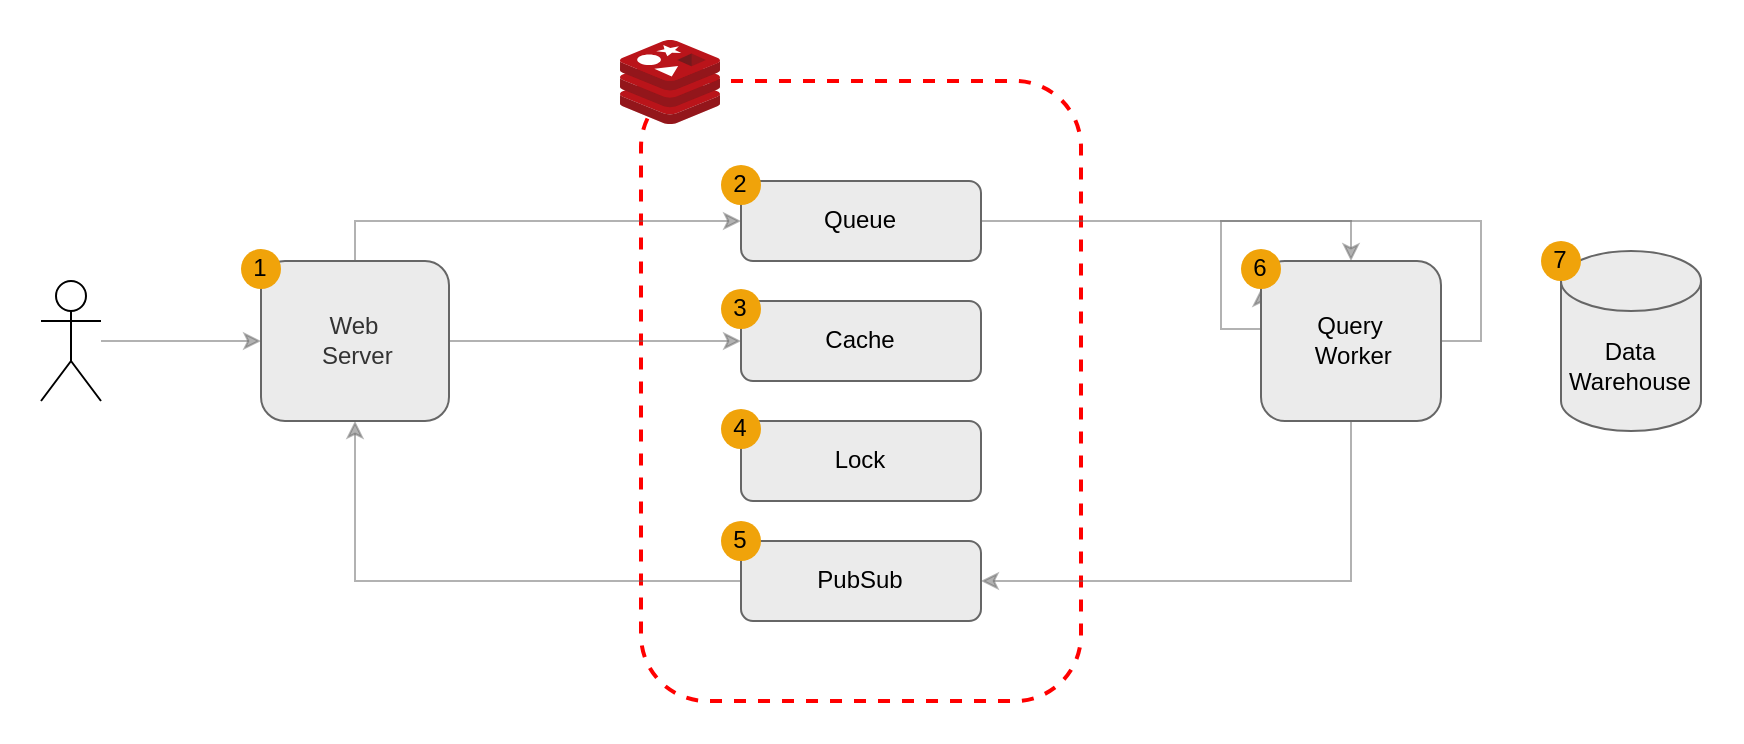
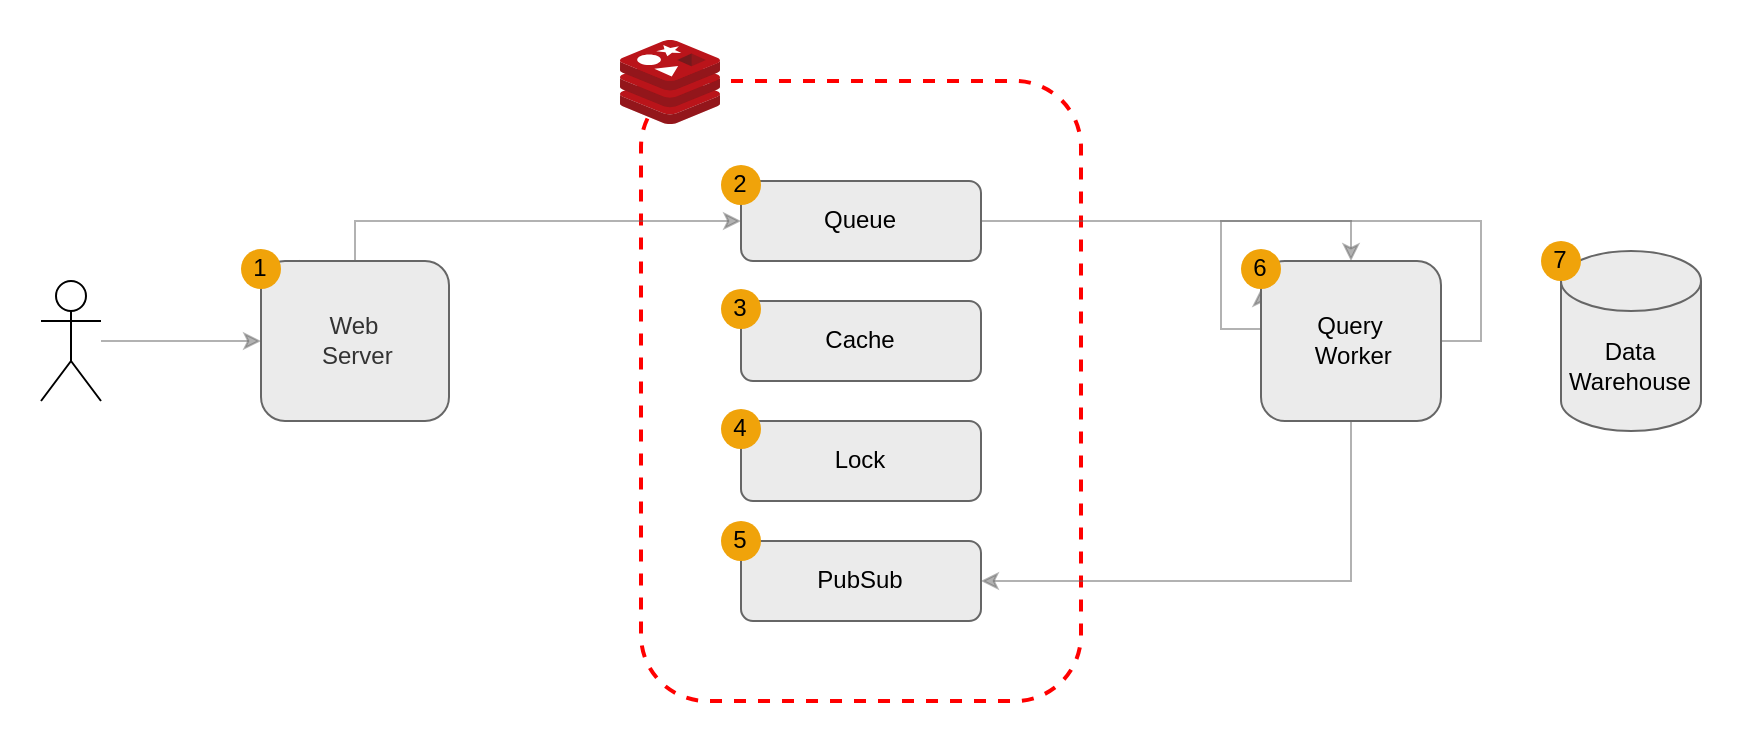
  <mxCell id="0" />
  <mxCell id="1" parent="0" />
  <mxCell id="2" value="" style="rounded=1;whiteSpace=wrap;html=1;dashed=1;strokeWidth=2;strokeColor=#FF0000;" vertex="1" parent="1"><mxGeometry x="320" y="40" width="220" height="310" as="geometry" /></mxCell>
- <mxCell id="3" style="edgeStyle=elbowEdgeStyle;rounded=0;orthogonalLoop=1;jettySize=auto;html=1;exitX=1;exitY=0.5;exitDx=0;exitDy=0;strokeColor=#666666;opacity=50;" edge="1" parent="1" source="5" target="14"><mxGeometry relative="1" as="geometry" /></mxCell>
+ <mxCell id="3" style="edgeStyle=elbowEdgeStyle;rounded=0;orthogonalLoop=1;jettySize=auto;html=1;exitX=1;exitY=0.5;exitDx=0;exitDy=0;strokeColor=#666666;opacity=50;" edge="1" parent="1" source="5" target="19"><mxGeometry relative="1" as="geometry" /></mxCell>
  <mxCell id="4" style="edgeStyle=elbowEdgeStyle;rounded=0;orthogonalLoop=1;jettySize=auto;elbow=vertical;html=1;exitX=0.5;exitY=0;exitDx=0;exitDy=0;entryX=0;entryY=0.5;entryDx=0;entryDy=0;strokeColor=#666666;opacity=50;" edge="1" parent="1" source="5" target="13"><mxGeometry relative="1" as="geometry"><Array as="points"><mxPoint x="270" y="110" /></Array></mxGeometry></mxCell>
  <mxCell id="5" value="Web&lt;br&gt;&amp;nbsp;Server" style="rounded=1;whiteSpace=wrap;html=1;fillColor=#EBEBEB;strokeColor=#666666;fontColor=#333333;" vertex="1" parent="1"><mxGeometry x="130" y="130" width="94" height="80" as="geometry" /></mxCell>
  <mxCell id="6" style="edgeStyle=orthogonalEdgeStyle;rounded=0;orthogonalLoop=1;jettySize=auto;html=1;exitX=1;exitY=0.5;exitDx=0;exitDy=0;strokeColor=#666666;opacity=50;" edge="1" parent="1" source="8" target="24"><mxGeometry relative="1" as="geometry" /></mxCell>
  <mxCell id="7" style="edgeStyle=elbowEdgeStyle;rounded=0;orthogonalLoop=1;jettySize=auto;html=1;exitX=0.5;exitY=1;exitDx=0;exitDy=0;entryX=1;entryY=0.5;entryDx=0;entryDy=0;strokeColor=#666666;opacity=50;" edge="1" parent="1" source="8" target="17"><mxGeometry relative="1" as="geometry"><Array as="points"><mxPoint x="675" y="280" /><mxPoint x="600" y="240" /></Array></mxGeometry></mxCell>
  <mxCell id="8" value="Query&lt;br&gt;&amp;nbsp;Worker" style="rounded=1;whiteSpace=wrap;html=1;fillColor=#EBEBEB;strokeColor=#666666;" vertex="1" parent="1"><mxGeometry x="630" y="130" width="90" height="80" as="geometry" /></mxCell>
  <mxCell id="9" value="Data&lt;br&gt;Warehouse" style="shape=cylinder3;whiteSpace=wrap;html=1;boundedLbl=1;backgroundOutline=1;size=15;fillColor=#EBEBEB;strokeColor=#666666;" vertex="1" parent="1"><mxGeometry x="780" y="125" width="70" height="90" as="geometry" /></mxCell>
  <mxCell id="10" style="edgeStyle=orthogonalEdgeStyle;rounded=0;orthogonalLoop=1;jettySize=auto;html=1;strokeColor=#666666;opacity=50;" edge="1" parent="1" source="11" target="5"><mxGeometry relative="1" as="geometry" /></mxCell>
  <mxCell id="11" value="" style="shape=umlActor;verticalLabelPosition=bottom;verticalAlign=top;html=1;outlineConnect=0;" vertex="1" parent="1"><mxGeometry x="20" y="140" width="30" height="60" as="geometry" /></mxCell>
  <mxCell id="12" style="edgeStyle=elbowEdgeStyle;rounded=0;orthogonalLoop=1;jettySize=auto;html=1;exitX=1;exitY=0.5;exitDx=0;exitDy=0;elbow=vertical;strokeColor=#666666;opacity=50;" edge="1" parent="1" source="13" target="8"><mxGeometry relative="1" as="geometry"><mxPoint x="675" y="150" as="targetPoint" /><Array as="points"><mxPoint x="580" y="110" /></Array></mxGeometry></mxCell>
  <mxCell id="13" value="Queue" style="rounded=1;whiteSpace=wrap;html=1;fillColor=#EBEBEB;strokeColor=#666666;" vertex="1" parent="1"><mxGeometry x="370" y="90" width="120" height="40" as="geometry" /></mxCell>
  <mxCell id="14" value="Cache" style="rounded=1;whiteSpace=wrap;html=1;fillColor=#EBEBEB;strokeColor=#666666;" vertex="1" parent="1"><mxGeometry x="370" y="150" width="120" height="40" as="geometry" /></mxCell>
  <mxCell id="15" value="Lock" style="rounded=1;whiteSpace=wrap;html=1;fillColor=#EBEBEB;strokeColor=#666666;" vertex="1" parent="1"><mxGeometry x="370" y="210" width="120" height="40" as="geometry" /></mxCell>
- <mxCell id="16" style="edgeStyle=elbowEdgeStyle;rounded=0;orthogonalLoop=1;jettySize=auto;html=1;exitX=0;exitY=0.5;exitDx=0;exitDy=0;elbow=vertical;strokeColor=#666666;opacity=50;" edge="1" parent="1" source="17" target="5"><mxGeometry relative="1" as="geometry"><Array as="points"><mxPoint x="290" y="290" /></Array></mxGeometry></mxCell>
  <mxCell id="17" value="PubSub" style="rounded=1;whiteSpace=wrap;html=1;fillColor=#EBEBEB;strokeColor=#666666;" vertex="1" parent="1"><mxGeometry x="370" y="270" width="120" height="40" as="geometry" /></mxCell>
  <mxCell id="18" value="" style="sketch=0;aspect=fixed;html=1;points=[];align=center;image;fontSize=12;image=img/lib/mscae/Cache_Redis_Product.svg;" vertex="1" parent="1"><mxGeometry x="310" y="20" width="50" height="42" as="geometry" /></mxCell>
  <mxCell id="19" value="1" style="ellipse;whiteSpace=wrap;html=1;aspect=fixed;strokeColor=none;strokeWidth=2;fillColor=#f0a30a;fontColor=#000000;" vertex="1" parent="1"><mxGeometry x="120" y="124" width="20" height="20" as="geometry" /></mxCell>
  <mxCell id="20" value="2" style="ellipse;whiteSpace=wrap;html=1;aspect=fixed;strokeColor=none;strokeWidth=2;fillColor=#f0a30a;fontColor=#000000;" vertex="1" parent="1"><mxGeometry x="360" y="82" width="20" height="20" as="geometry" /></mxCell>
  <mxCell id="21" value="3" style="ellipse;whiteSpace=wrap;html=1;aspect=fixed;strokeColor=none;strokeWidth=2;fillColor=#f0a30a;fontColor=#000000;" vertex="1" parent="1"><mxGeometry x="360" y="144" width="20" height="20" as="geometry" /></mxCell>
  <mxCell id="22" value="4" style="ellipse;whiteSpace=wrap;html=1;aspect=fixed;strokeColor=none;strokeWidth=2;fillColor=#f0a30a;fontColor=#000000;" vertex="1" parent="1"><mxGeometry x="360" y="204" width="20" height="20" as="geometry" /></mxCell>
  <mxCell id="23" value="5" style="ellipse;whiteSpace=wrap;html=1;aspect=fixed;strokeColor=none;strokeWidth=2;fillColor=#f0a30a;fontColor=#000000;" vertex="1" parent="1"><mxGeometry x="360" y="260" width="20" height="20" as="geometry" /></mxCell>
  <mxCell id="24" value="6" style="ellipse;whiteSpace=wrap;html=1;aspect=fixed;strokeColor=none;strokeWidth=2;fillColor=#f0a30a;fontColor=#000000;" vertex="1" parent="1"><mxGeometry x="620" y="124" width="20" height="20" as="geometry" /></mxCell>
  <mxCell id="25" value="7" style="ellipse;whiteSpace=wrap;html=1;aspect=fixed;strokeColor=none;strokeWidth=2;fillColor=#f0a30a;fontColor=#000000;" vertex="1" parent="1"><mxGeometry x="770" y="120" width="20" height="20" as="geometry" /></mxCell>
